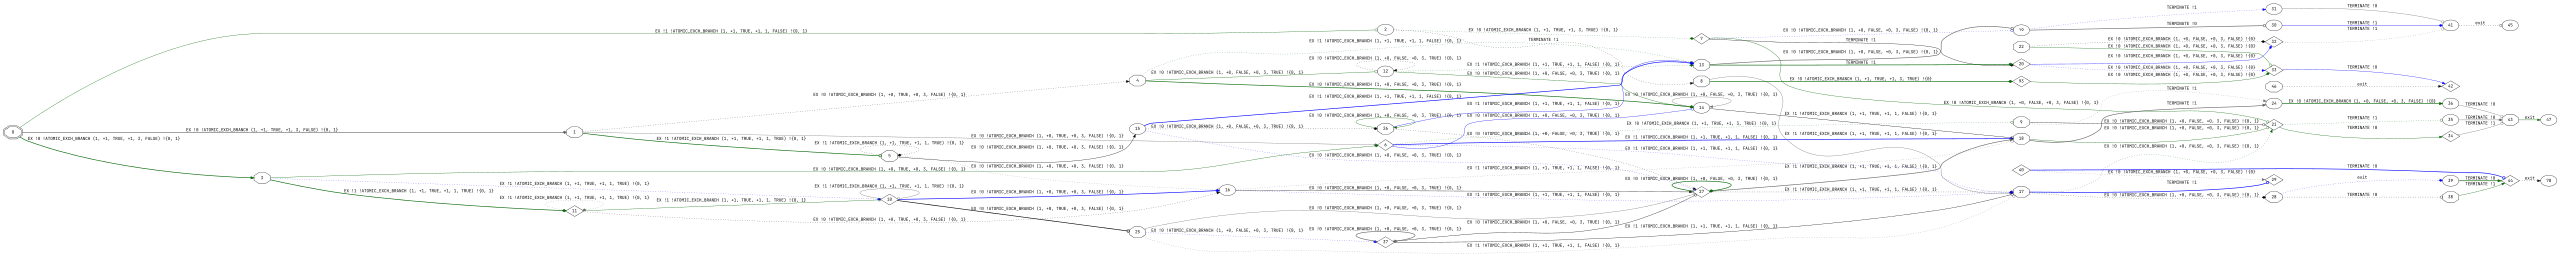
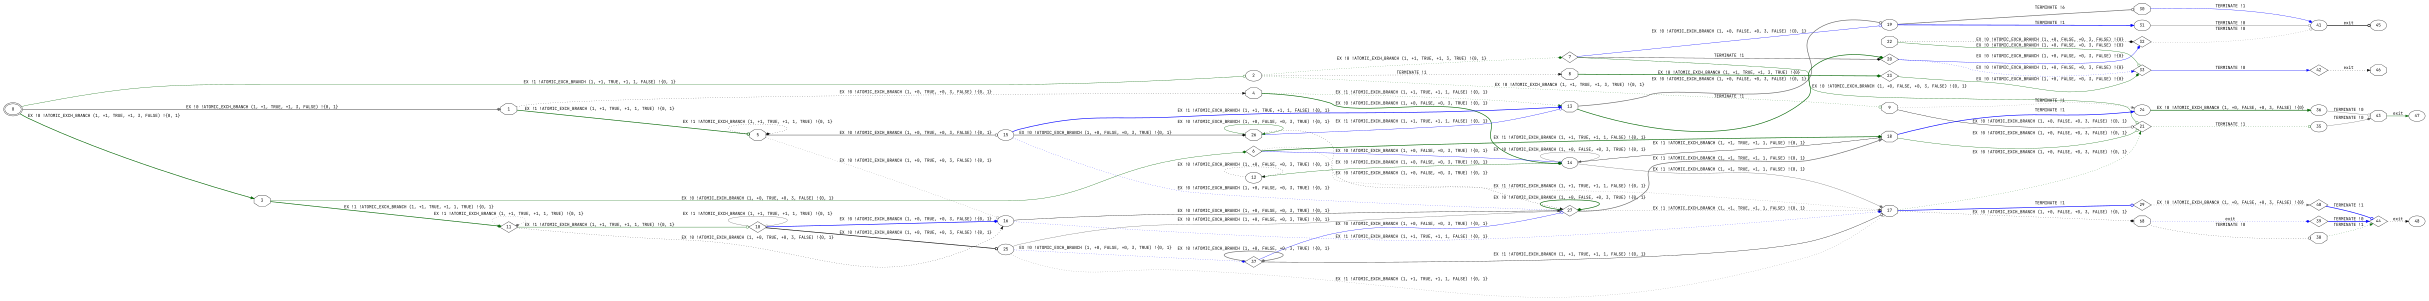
  digraph {
    fontname="JetBrains Mono"
    rankdir=LR
    node [fontname="JetBrains Mono" shape=diamond]
    edge [arrowhead=odot color=darkgreen fontname="JetBrains Mono" style=solid]
-   0 [peripheries=2 shape=octagon]
+   0 [peripheries=2 shape=ellipse]
    1 [shape=octagon]
    2 [shape=ellipse]
    3 [shape=octagon]
    4 [shape=octagon]
    5 [shape=octagon]
    6
    7
    8 [shape=octagon]
    9 [shape=octagon]
    10
    11
    12 [shape=ellipse]
    13 [shape=octagon]
    14 [shape=ellipse]
    15 [shape=ellipse]
    16 [shape=ellipse]
    17 [shape=octagon]
    18 [shape=octagon]
    19 [shape=ellipse]
    20
    21
-   23 [label=93]
+   23
    24 [shape=ellipse]
-   25 [shape=octagon]
+   25 [shape=ellipse]
    26 [shape=octagon]
    27
-   28 [shape=octagon]
+   28 [shape=octagon label=68]
    29
-   30 [shape=ellipse]
+   30 [shape=octagon]
    31 [shape=ellipse]
    32
    33
-   34
    35 [shape=ellipse]
    22 [shape=octagon]
    36 [shape=ellipse]
    37
    38 [shape=octagon]
-   39 [shape=ellipse]
+   39
    40
    41 [shape=ellipse]
    42
    43 [shape=octagon]
    44
    45 [shape=ellipse]
    46 [shape=octagon]
    47 [shape=ellipse]
-   48 [shape=ellipse label=78]
+   48 [shape=ellipse]
    0 -> 1 [arrowhead=diamond color=gray40 label="EX !0 !ATOMIC_EXCH_BRANCH (1, +1, TRUE, +1, 3, FALSE) !{0, 1}" style=bold]
    0 -> 2 [label="EX !1 !ATOMIC_EXCH_BRANCH (1, +1, TRUE, +1, 1, FALSE) !{0, 1}"]
    0 -> 3 [arrowhead=normal label="EX !0 !ATOMIC_EXCH_BRANCH (1, +1, TRUE, +1, 3, FALSE) !{0, 1}" style=bold]
    1 -> 4 [arrowhead=normal color=black label="EX !0 !ATOMIC_EXCH_BRANCH (1, +0, TRUE, +0, 3, FALSE) !{0, 1}" style=dotted]
    1 -> 5 [label="EX !1 !ATOMIC_EXCH_BRANCH (1, +1, TRUE, +1, 1, TRUE) !{0, 1}" style=bold]
-   1 -> 6 [arrowhead=diamond color=gray40 label="EX !0 !ATOMIC_EXCH_BRANCH (1, +0, TRUE, +0, 3, FALSE) !{0, 1}"]
    2 -> 7 [arrowhead=diamond label="EX !0 !ATOMIC_EXCH_BRANCH (1, +1, TRUE, +1, 3, TRUE) !{0, 1}" style=dotted]
    2 -> 8 [arrowhead=normal color=black label="TERMINATE !1" style=dotted]
-   6 -> 9 [label="EX !0 !ATOMIC_EXCH_BRANCH (1, +1, TRUE, +1, 3, TRUE) !{0, 1}" style=dotted]
+   2 -> 9 [label="EX !0 !ATOMIC_EXCH_BRANCH (1, +1, TRUE, +1, 3, TRUE) !{0, 1}" style=dotted]
    3 -> 6 [arrowhead=diamond label="EX !0 !ATOMIC_EXCH_BRANCH (1, +0, TRUE, +0, 3, FALSE) !{0, 1}"]
-   3 -> 10 [arrowhead=diamond color=blue label="EX !1 !ATOMIC_EXCH_BRANCH (1, +1, TRUE, +1, 1, TRUE) !{0, 1}" style=dotted]
    3 -> 11 [arrowhead=diamond label="EX !1 !ATOMIC_EXCH_BRANCH (1, +1, TRUE, +1, 1, TRUE) !{0, 1}" style=bold]
-   4 -> 12 [label="EX !0 !ATOMIC_EXCH_BRANCH (1, +0, FALSE, +0, 3, TRUE) !{0, 1}"]
    4 -> 13 [arrowhead=normal label="EX !1 !ATOMIC_EXCH_BRANCH (1, +1, TRUE, +1, 1, FALSE) !{0, 1}" style=dotted]
    4 -> 14 [arrowhead=diamond label="EX !0 !ATOMIC_EXCH_BRANCH (1, +0, FALSE, +0, 3, TRUE) !{0, 1}" style=bold]
    5 -> 5 [arrowhead=diamond color=black label="EX !1 !ATOMIC_EXCH_BRANCH (1, +1, TRUE, +1, 1, TRUE) !{0, 1}" style=dotted]
-   5 -> 15 [arrowhead=normal color=black label="EX !0 !ATOMIC_EXCH_BRANCH (1, +0, TRUE, +0, 3, FALSE) !{0, 1}"]
+   5 -> 15 [color=black label="EX !0 !ATOMIC_EXCH_BRANCH (1, +0, TRUE, +0, 3, FALSE) !{0, 1}"]
    5 -> 16 [color=gray40 label="EX !0 !ATOMIC_EXCH_BRANCH (1, +0, TRUE, +0, 3, FALSE) !{0, 1}" style=dotted]
    6 -> 14 [color=blue label="EX !0 !ATOMIC_EXCH_BRANCH (1, +0, FALSE, +0, 3, TRUE) !{0, 1}"]
-   6 -> 17 [arrowhead=diamond color=blue label="EX !1 !ATOMIC_EXCH_BRANCH (1, +1, TRUE, +1, 1, FALSE) !{0, 1}" style=dotted]
-   6 -> 18 [arrowhead=diamond color=blue label="EX !1 !ATOMIC_EXCH_BRANCH (1, +1, TRUE, +1, 1, FALSE) !{0, 1}" style=bold]
-   7 -> 19 [color=blue label="EX !0 !ATOMIC_EXCH_BRANCH (1, +0, FALSE, +0, 3, FALSE) !{0, 1}" style=dotted]
+   6 -> 17 [arrowhead=diamond color=gray40 label="EX !1 !ATOMIC_EXCH_BRANCH (1, +1, TRUE, +1, 1, FALSE) !{0, 1}" style=dotted]
+   6 -> 18 [arrowhead=diamond label="EX !1 !ATOMIC_EXCH_BRANCH (1, +1, TRUE, +1, 1, FALSE) !{0, 1}" style=bold]
+   7 -> 19 [color=blue label="EX !0 !ATOMIC_EXCH_BRANCH (1, +0, FALSE, +0, 3, FALSE) !{0, 1}"]
    7 -> 20 [arrowhead=diamond color=black label="TERMINATE !1"]
    7 -> 21 [label="EX !0 !ATOMIC_EXCH_BRANCH (1, +0, FALSE, +0, 3, FALSE) !{0, 1}"]
    8 -> 23 [arrowhead=diamond label="EX !0 !ATOMIC_EXCH_BRANCH (1, +1, TRUE, +1, 3, TRUE) !{0}" style=bold]
    9 -> 21 [color=black label="EX !0 !ATOMIC_EXCH_BRANCH (1, +0, FALSE, +0, 3, FALSE) !{0, 1}"]
    9 -> 24 [arrowhead=normal color=gray40 label="TERMINATE !1" style=dotted]
    10 -> 10 [color=gray40 label="EX !1 !ATOMIC_EXCH_BRANCH (1, +1, TRUE, +1, 1, TRUE) !{0, 1}"]
    10 -> 16 [arrowhead=diamond color=blue label="EX !0 !ATOMIC_EXCH_BRANCH (1, +0, TRUE, +0, 3, FALSE) !{0, 1}" style=bold]
    10 -> 25 [color=black label="EX !0 !ATOMIC_EXCH_BRANCH (1, +0, TRUE, +0, 3, FALSE) !{0, 1}" style=bold]
    11 -> 10 [label="EX !1 !ATOMIC_EXCH_BRANCH (1, +1, TRUE, +1, 1, TRUE) !{0, 1}"]
    11 -> 11 [arrowhead=diamond color=gray40 label="EX !1 !ATOMIC_EXCH_BRANCH (1, +1, TRUE, +1, 1, TRUE) !{0, 1}" style=dotted]
    11 -> 16 [arrowhead=normal color=black label="EX !0 !ATOMIC_EXCH_BRANCH (1, +0, TRUE, +0, 3, FALSE) !{0, 1}" style=dotted]
    12 -> 12 [arrowhead=normal color=black label="EX !0 !ATOMIC_EXCH_BRANCH (1, +0, FALSE, +0, 3, TRUE) !{0, 1}" style=dotted]
-   12 -> 13 [arrowhead=diamond label="EX !1 !ATOMIC_EXCH_BRANCH (1, +1, TRUE, +1, 1, FALSE) !{0, 1}" style=dotted]
    12 -> 14 [arrowhead=normal label="EX !0 !ATOMIC_EXCH_BRANCH (1, +0, FALSE, +0, 3, TRUE) !{0, 1}"]
    13 -> 19 [color=gray40 label="EX !0 !ATOMIC_EXCH_BRANCH (1, +0, FALSE, +0, 3, FALSE) !{0, 1}" style=bold]
    13 -> 20 [arrowhead=diamond label="TERMINATE !1" style=bold]
    14 -> 14 [arrowhead=normal color=gray40 label="EX !0 !ATOMIC_EXCH_BRANCH (1, +0, FALSE, +0, 3, TRUE) !{0, 1}"]
-   8 -> 17 [arrowhead=diamond color=gray40 label="EX !1 !ATOMIC_EXCH_BRANCH (1, +1, TRUE, +1, 1, FALSE) !{0, 1}"]
+   14 -> 17 [arrowhead=diamond color=gray40 label="EX !1 !ATOMIC_EXCH_BRANCH (1, +1, TRUE, +1, 1, FALSE) !{0, 1}"]
    14 -> 18 [color=black label="EX !1 !ATOMIC_EXCH_BRANCH (1, +1, TRUE, +1, 1, FALSE) !{0, 1}"]
    15 -> 13 [arrowhead=diamond color=blue label="EX !1 !ATOMIC_EXCH_BRANCH (1, +1, TRUE, +1, 1, FALSE) !{0, 1}" style=bold]
-   15 -> 26 [arrowhead=diamond color=black label="EX !0 !ATOMIC_EXCH_BRANCH (1, +0, FALSE, +0, 3, TRUE) !{0, 1}" style=dotted]
+   15 -> 26 [arrowhead=diamond color=black label="EX !0 !ATOMIC_EXCH_BRANCH (1, +0, FALSE, +0, 3, TRUE) !{0, 1}"]
    15 -> 27 [color=blue label="EX !0 !ATOMIC_EXCH_BRANCH (1, +0, FALSE, +0, 3, TRUE) !{0, 1}" style=dotted]
    16 -> 17 [arrowhead=diamond color=blue label="EX !1 !ATOMIC_EXCH_BRANCH (1, +1, TRUE, +1, 1, FALSE) !{0, 1}" style=dotted]
-   16 -> 18 [color=gray40 label="EX !1 !ATOMIC_EXCH_BRANCH (1, +1, TRUE, +1, 1, FALSE) !{0, 1}" style=dotted]
    16 -> 27 [arrowhead=normal color=black label="EX !0 !ATOMIC_EXCH_BRANCH (1, +0, FALSE, +0, 3, TRUE) !{0, 1}"]
    17 -> 21 [arrowhead=normal label="EX !0 !ATOMIC_EXCH_BRANCH (1, +0, FALSE, +0, 3, FALSE) !{0, 1}" style=dotted]
    17 -> 28 [arrowhead=diamond color=black label="EX !0 !ATOMIC_EXCH_BRANCH (1, +0, FALSE, +0, 3, FALSE) !{0, 1}" style=dotted]
    17 -> 29 [color=blue label="TERMINATE !1" style=bold]
    18 -> 21 [label="EX !0 !ATOMIC_EXCH_BRANCH (1, +0, FALSE, +0, 3, FALSE) !{0, 1}"]
-   18 -> 24 [arrowhead=normal color=gray40 label="TERMINATE !1" style=bold]
-   19 -> 30 [color=gray40 label="TERMINATE !0" style=bold]
-   19 -> 31 [arrowhead=normal color=blue label="TERMINATE !1" style=dotted]
+   18 -> 24 [arrowhead=normal color=blue label="TERMINATE !1" style=bold]
+   19 -> 30 [color=gray40 label="TERMINATE !6" style=bold]
+   19 -> 31 [arrowhead=normal color=blue label="TERMINATE !1" style=bold]
    20 -> 32 [arrowhead=diamond color=blue label="EX !0 !ATOMIC_EXCH_BRANCH (1, +0, FALSE, +0, 3, FALSE) !{0}"]
    20 -> 33 [arrowhead=normal color=blue label="EX !0 !ATOMIC_EXCH_BRANCH (1, +0, FALSE, +0, 3, FALSE) !{0}" style=dotted]
-   21 -> 34 [arrowhead=normal label="TERMINATE !0"]
    21 -> 35 [label="TERMINATE !1" style=dotted]
    23 -> 33 [arrowhead=diamond label="EX !0 !ATOMIC_EXCH_BRANCH (1, +0, FALSE, +0, 3, FALSE) !{0}"]
    24 -> 36 [arrowhead=normal label="EX !0 !ATOMIC_EXCH_BRANCH (1, +0, FALSE, +0, 3, FALSE) !{0}" style=bold]
    25 -> 17 [color=gray40 label="EX !1 !ATOMIC_EXCH_BRANCH (1, +1, TRUE, +1, 1, FALSE) !{0, 1}" style=dotted]
    25 -> 27 [color=gray40 label="EX !0 !ATOMIC_EXCH_BRANCH (1, +0, FALSE, +0, 3, TRUE) !{0, 1}"]
    25 -> 37 [arrowhead=diamond color=blue label="EX !0 !ATOMIC_EXCH_BRANCH (1, +0, FALSE, +0, 3, TRUE) !{0, 1}" style=dotted]
    26 -> 13 [color=blue label="EX !1 !ATOMIC_EXCH_BRANCH (1, +1, TRUE, +1, 1, FALSE) !{0, 1}"]
    26 -> 26 [arrowhead=normal label="EX !0 !ATOMIC_EXCH_BRANCH (1, +0, FALSE, +0, 3, TRUE) !{0, 1}"]
    26 -> 27 [arrowhead=normal color=black label="EX !0 !ATOMIC_EXCH_BRANCH (1, +0, FALSE, +0, 3, TRUE) !{0, 1}" style=dotted]
    27 -> 17 [color=black label="EX !1 !ATOMIC_EXCH_BRANCH (1, +1, TRUE, +1, 1, FALSE) !{0, 1}" style=dotted]
    27 -> 18 [arrowhead=normal color=gray40 label="EX !1 !ATOMIC_EXCH_BRANCH (1, +1, TRUE, +1, 1, FALSE) !{0, 1}" style=bold]
    27 -> 27 [arrowhead=diamond label="EX !0 !ATOMIC_EXCH_BRANCH (1, +0, FALSE, +0, 3, TRUE) !{0, 1}" style=bold]
    28 -> 38 [color=black label="TERMINATE !0" style=dotted]
    28 -> 39 [arrowhead=diamond color=blue label=exit style=dotted]
-   40 -> 29 [arrowhead=normal color=gray40 label="EX !0 !ATOMIC_EXCH_BRANCH (1, +0, FALSE, +0, 3, FALSE) !{0}" style=dotted]
+   29 -> 40 [arrowhead=normal color=gray40 label="EX !0 !ATOMIC_EXCH_BRANCH (1, +0, FALSE, +0, 3, FALSE) !{0}" style=dotted]
    30 -> 41 [arrowhead=diamond color=blue label="TERMINATE !1"]
    31 -> 41 [color=gray40 label="TERMINATE !0"]
-   32 -> 41 [color=gray40 label="TERMINATE !1" style=dotted]
+   32 -> 41 [color=gray40 label="TERMINATE !0" style=dotted]
    33 -> 42 [arrowhead=normal color=blue label="TERMINATE !0"]
-   34 -> 43 [color=gray40 label="TERMINATE !1"]
    35 -> 43 [arrowhead=diamond color=gray40 label="TERMINATE !0"]
    22 -> 32 [arrowhead=diamond color=black label="EX !0 !ATOMIC_EXCH_BRANCH (1, +0, FALSE, +0, 3, FALSE) !{0}" style=dotted]
    22 -> 33 [label="EX !0 !ATOMIC_EXCH_BRANCH (1, +0, FALSE, +0, 3, FALSE) !{0}"]
    36 -> 43 [color=gray40 label="TERMINATE !0"]
    37 -> 17 [color=black label="EX !1 !ATOMIC_EXCH_BRANCH (1, +1, TRUE, +1, 1, FALSE) !{0, 1}"]
-   37 -> 27 [color=black label="EX !0 !ATOMIC_EXCH_BRANCH (1, +0, FALSE, +0, 3, TRUE) !{0, 1}"]
+   37 -> 27 [color=blue label="EX !0 !ATOMIC_EXCH_BRANCH (1, +0, FALSE, +0, 3, TRUE) !{0, 1}"]
    37 -> 37 [arrowhead=diamond color=gray40 label="EX !0 !ATOMIC_EXCH_BRANCH (1, +0, FALSE, +0, 3, TRUE) !{0, 1}" style=bold]
-   38 -> 44 [arrowhead=normal label="TERMINATE !1"]
-   39 -> 44 [arrowhead=normal label="TERMINATE !0" style=bold]
-   40 -> 44 [color=blue label="TERMINATE !0" style=bold]
-   41 -> 45 [color=black label=exit style=dotted]
-   46 -> 42 [arrowhead=normal color=black label=exit style=dotted]
+   38 -> 44 [arrowhead=normal label="TERMINATE !1" style=dotted]
+   39 -> 44 [arrowhead=normal color=blue label="TERMINATE !0" style=bold]
+   40 -> 44 [color=blue label="TERMINATE !1" style=bold]
+   41 -> 45 [color=black label=exit style=bold]
+   42 -> 46 [arrowhead=normal color=black label=exit style=dotted]
    43 -> 47 [arrowhead=normal label=exit]
    44 -> 48 [arrowhead=normal color=black label=exit style=dotted]
  }
